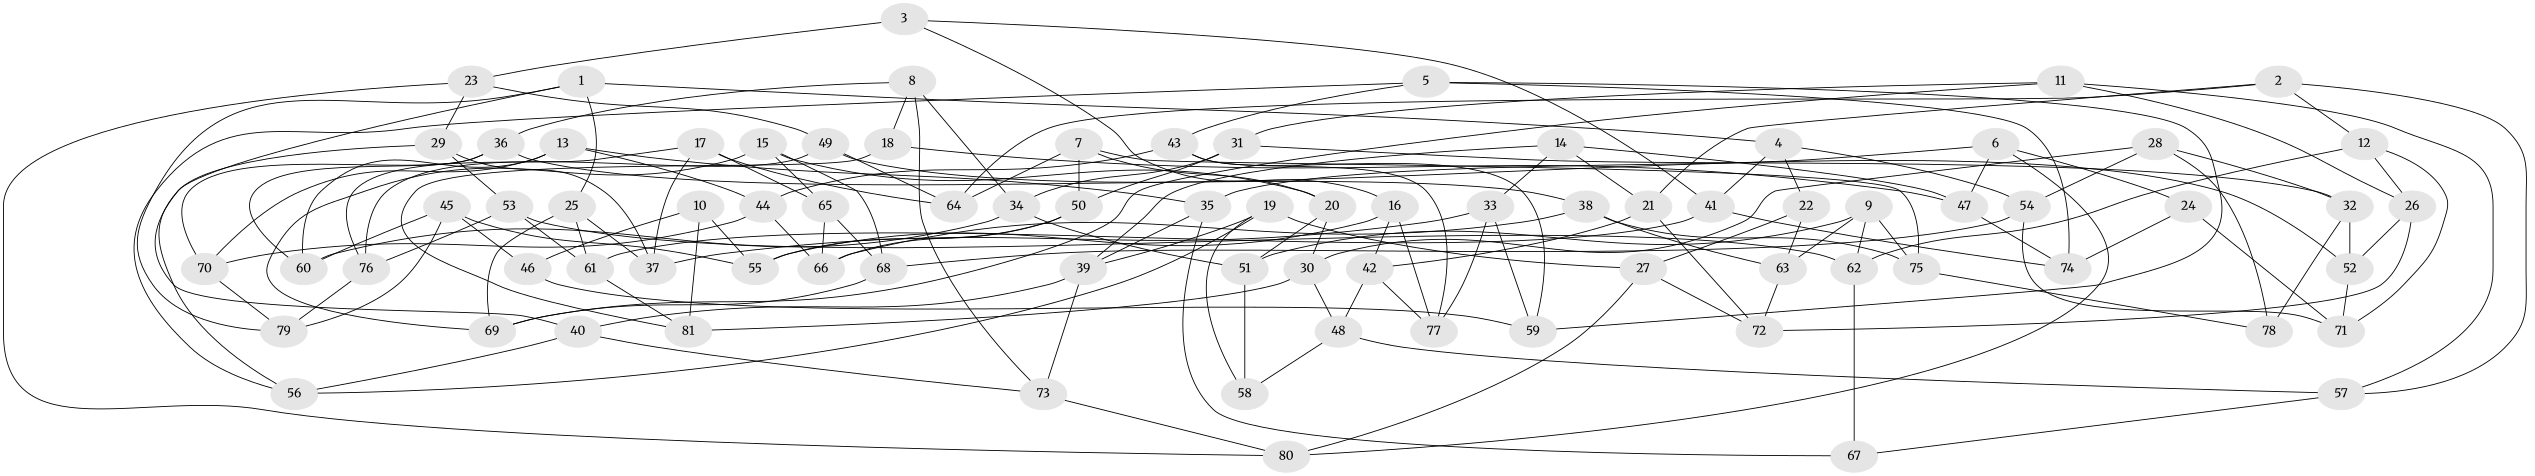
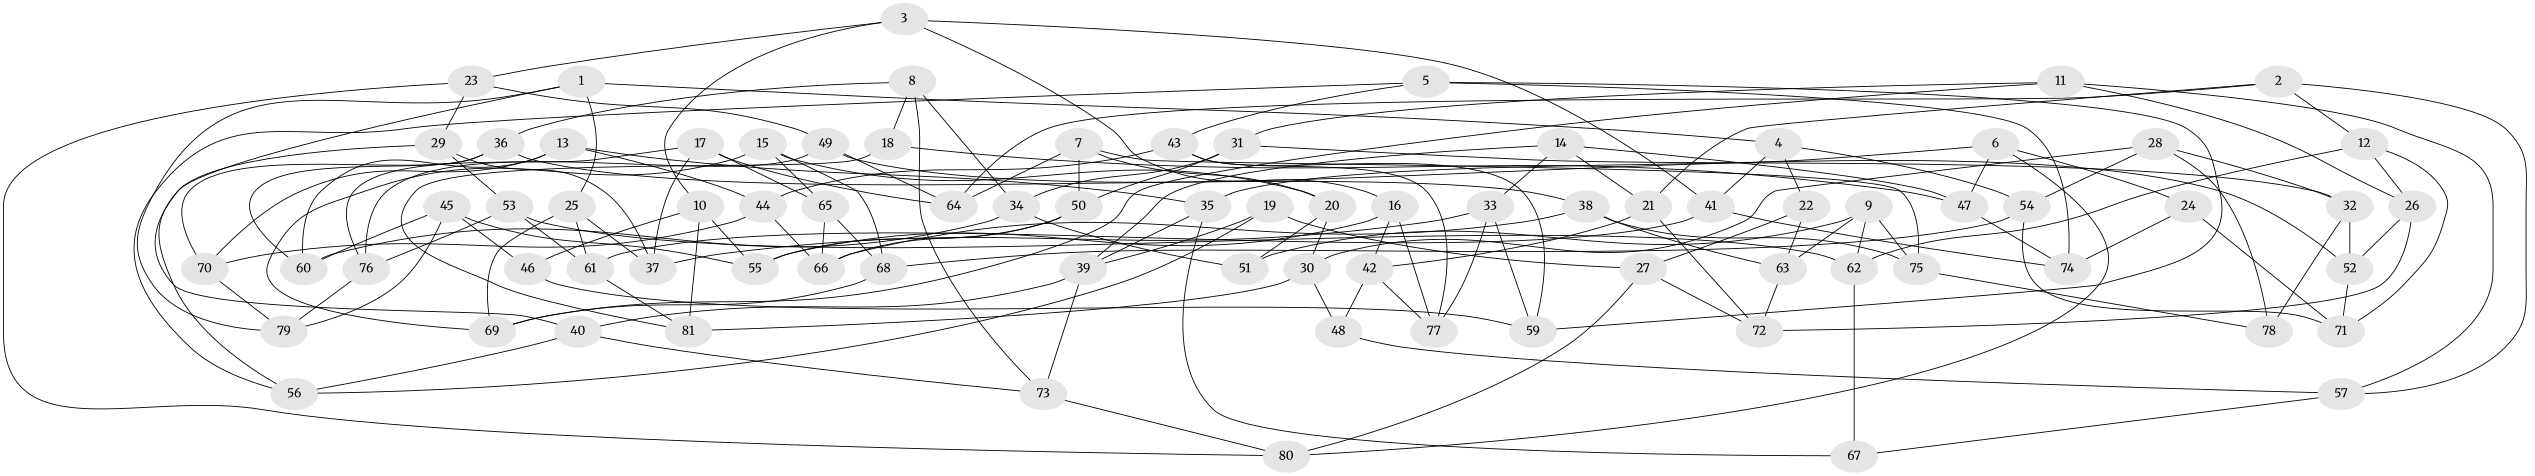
  graph {
    fontname=Merriweather
    node [color=gray90 fontname=Merriweather style=filled]
    edge [fontname=Merriweather]
    1
    4
    25
    40
    79
    41
    22
    54
    69
    37
    61
    56
    73
    2
    12
    21
    57
    64
    62
    26
    71
    42
    72
    67
    3
    10
    16
    23
    46
    55
    81
    77
    80
    29
    49
    74
    63
    27
    68
    5
    43
    59
    44
    6
    24
    35
    47
    39
    7
    20
    50
    75
    51
    30
    66
    78
    8
    18
    34
    36
    60
    70
    38
    9
-   58
    11
    31
    52
    32
    13
    14
    33
    15
    65
    48
    17
    76
    19
    53
    28
    45
    1 -- 4
    1 -- 25
    1 -- 40
    1 -- 79
    4 -- 41
    4 -- 22
    4 -- 54
    25 -- 69
    25 -- 37
    25 -- 61
    40 -- 56
    40 -- 73
    41 -- 61
    41 -- 74
    22 -- 63
    22 -- 27
    54 -- 71
    54 -- 68
    61 -- 81
    73 -- 80
    2 -- 12
    2 -- 21
    2 -- 57
    2 -- 64
    12 -- 62
    12 -- 26
    12 -- 71
    21 -- 42
    21 -- 72
    57 -- 67
    62 -- 67
    26 -- 72
    26 -- 52
    42 -- 77
    42 -- 48
    3 -- 41
+   3 -- 10
    3 -- 16
    3 -- 23
    10 -- 46
    10 -- 55
    10 -- 81
    16 -- 42
    16 -- 55
    16 -- 77
    23 -- 80
    23 -- 29
    23 -- 49
    46 -- 59
    29 -- 37
    29 -- 56
    29 -- 53
    49 -- 64
    49 -- 52
    49 -- 76
    63 -- 72
    27 -- 72
    27 -- 80
    68 -- 69
    5 -- 56
    5 -- 74
    5 -- 43
    5 -- 59
    43 -- 77
    43 -- 59
    43 -- 44
    44 -- 66
    44 -- 70
    6 -- 80
    6 -- 24
    6 -- 35
    6 -- 47
    24 -- 71
    24 -- 74
    35 -- 67
    35 -- 39
    47 -- 74
    39 -- 40
    39 -- 73
    7 -- 64
    7 -- 20
    7 -- 50
    7 -- 75
    20 -- 51
    20 -- 30
    50 -- 55
    50 -- 66
    75 -- 78
-   51 -- 58
    30 -- 81
    30 -- 48
    8 -- 73
    8 -- 18
    8 -- 34
    8 -- 36
    18 -- 81
    18 -- 47
    34 -- 51
    34 -- 60
    36 -- 60
    36 -- 70
    36 -- 38
    70 -- 79
    38 -- 63
    38 -- 75
    38 -- 66
    9 -- 62
    9 -- 63
    9 -- 75
    9 -- 51
    11 -- 69
    11 -- 57
    11 -- 26
    11 -- 31
    31 -- 50
    31 -- 34
    31 -- 32
    52 -- 71
    32 -- 78
    32 -- 52
    13 -- 44
    13 -- 35
    13 -- 60
    13 -- 70
    14 -- 21
    14 -- 47
    14 -- 39
    14 -- 33
    33 -- 37
    33 -- 77
    33 -- 59
    15 -- 69
    15 -- 68
    15 -- 20
    15 -- 65
    65 -- 68
    65 -- 66
    48 -- 57
-   48 -- 58
    17 -- 37
    17 -- 64
    17 -- 65
    17 -- 76
    76 -- 79
    19 -- 56
    19 -- 27
    19 -- 39
-   19 -- 58
    53 -- 61
    53 -- 62
    53 -- 76
    28 -- 54
    28 -- 30
    28 -- 78
    28 -- 32
    45 -- 79
    45 -- 46
    45 -- 55
    45 -- 60
  }
